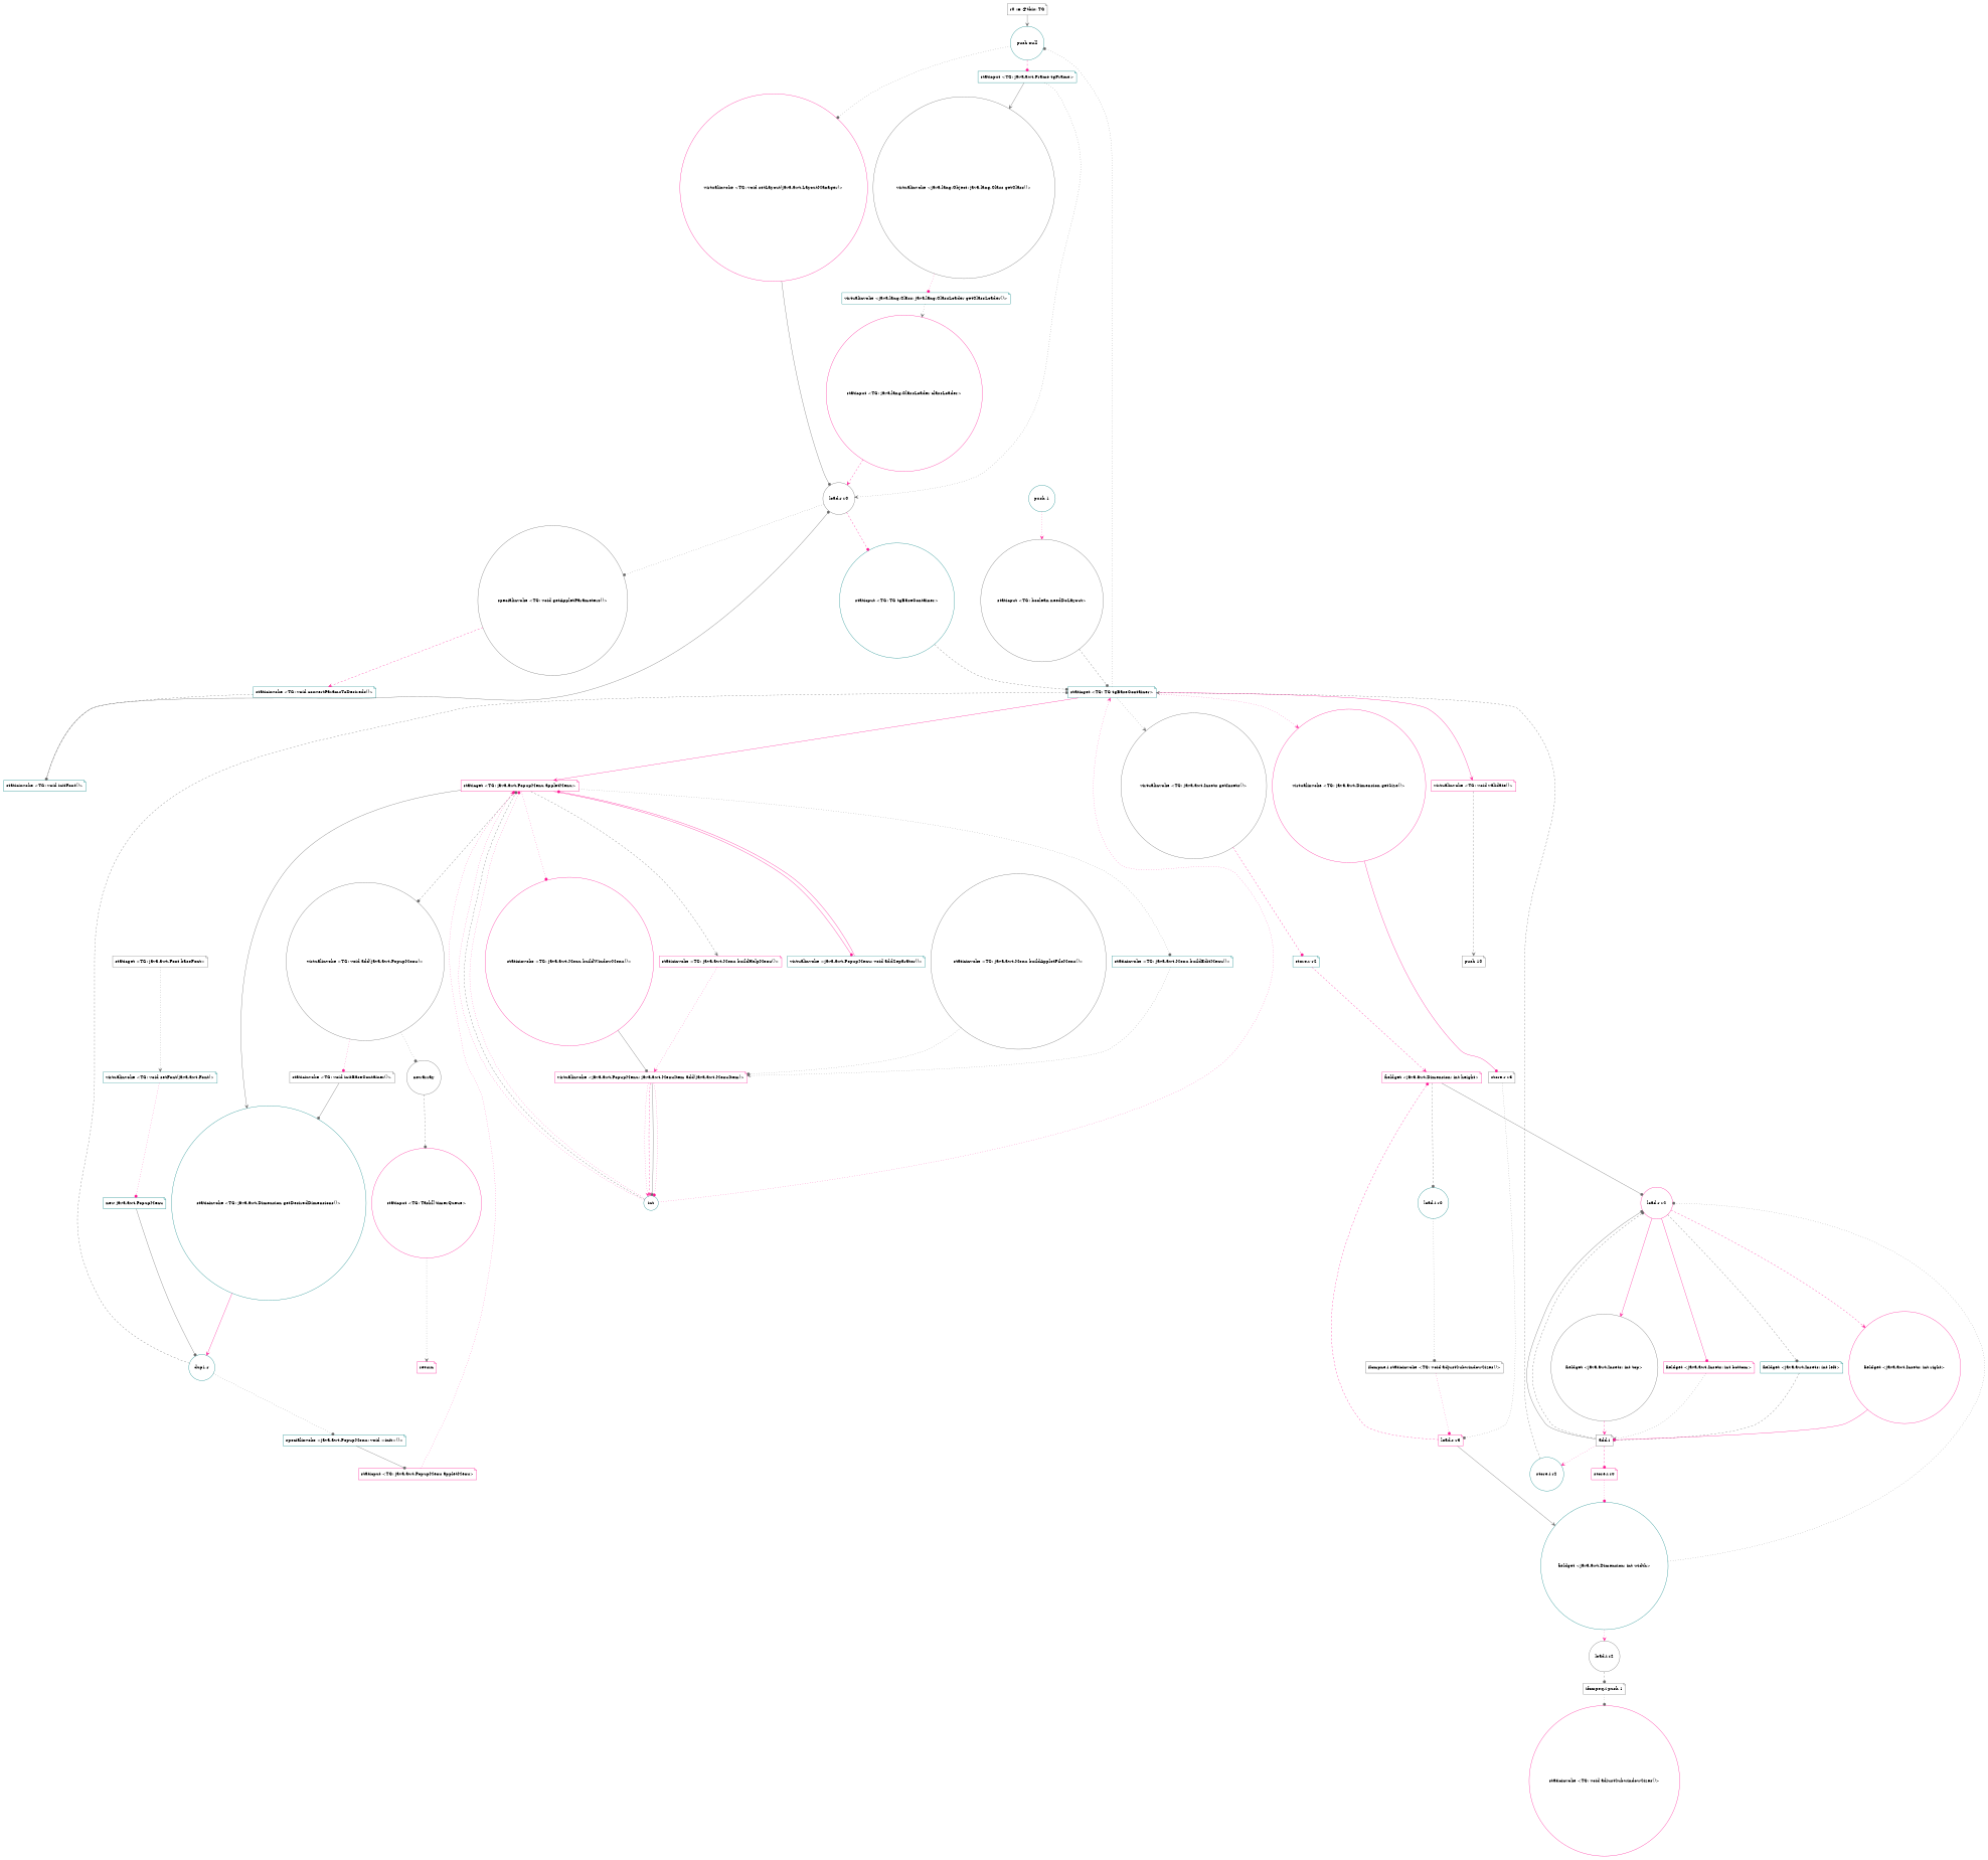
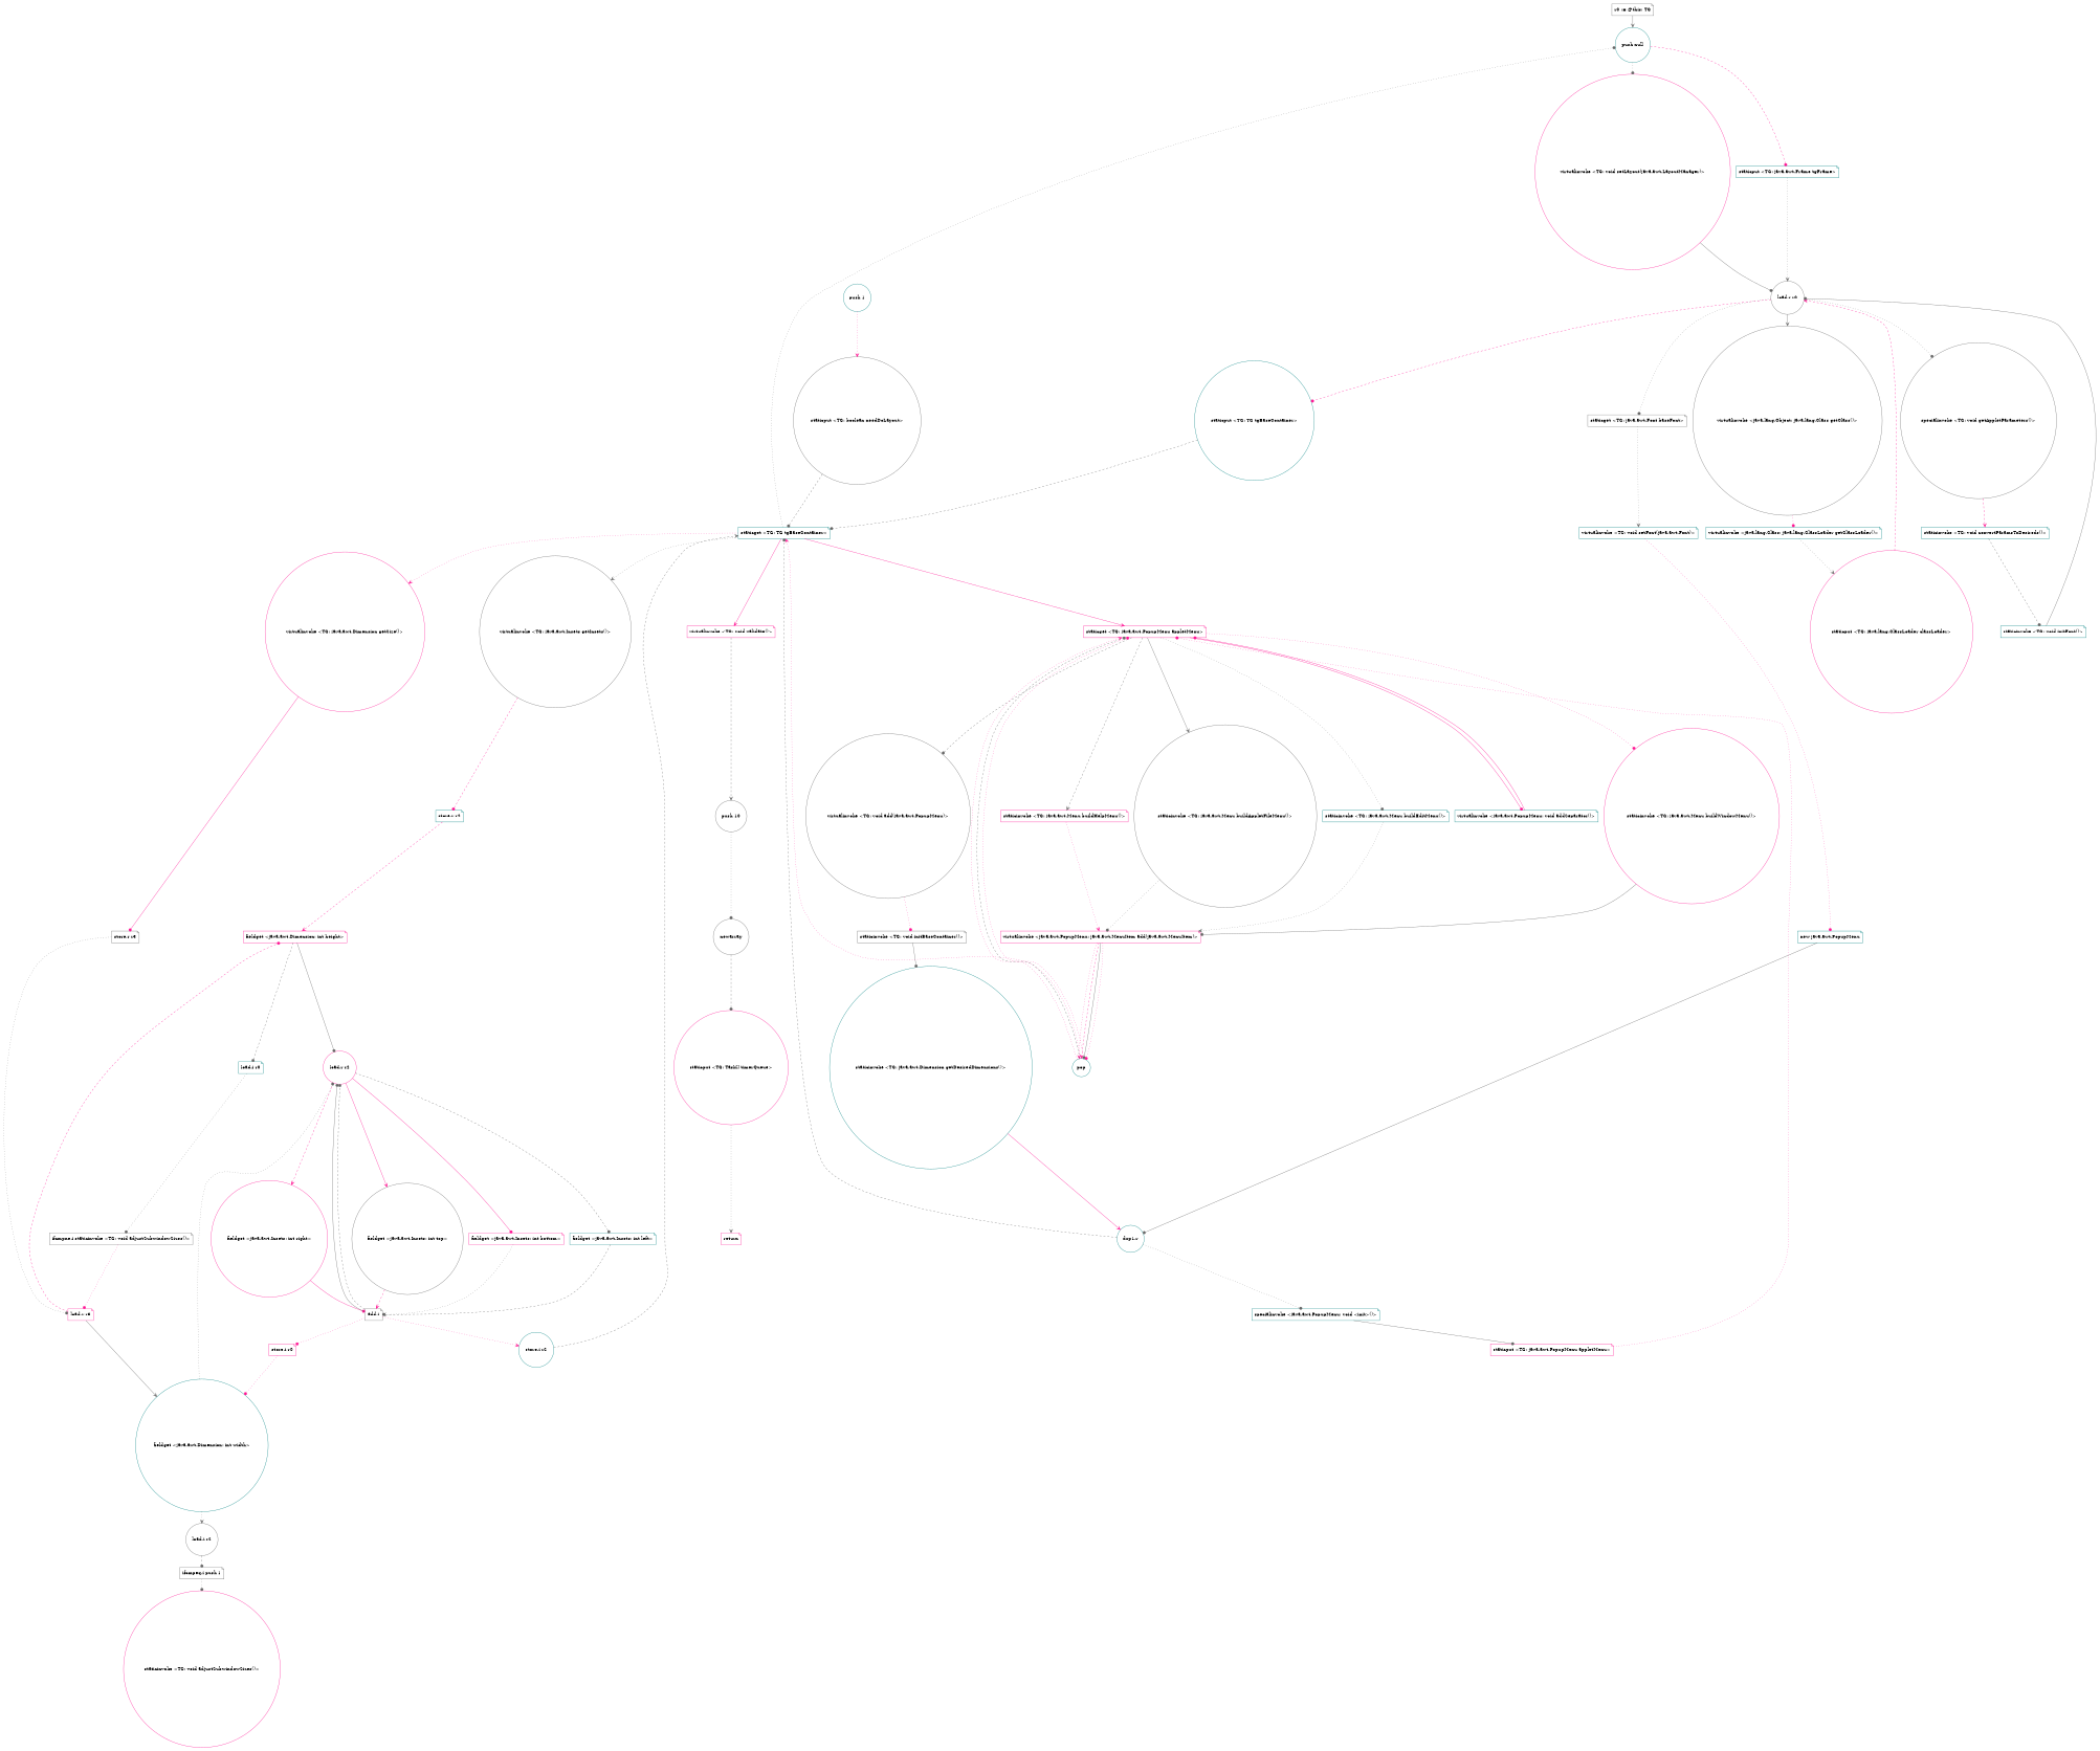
  digraph {
    node [color=teal shape=note]
    edge [arrowhead=dot color=gray40 style=dotted]
    "r0 := @this: TG" [color=gray40]
    "push null" [shape=circle]
    "staticput <TG: java.awt.Frame tgFrame>"
    "virtualinvoke <TG: void setLayout(java.awt.LayoutManager)>" [color=deeppink shape=circle]
    "load.r r0" [color=gray40 shape=circle]
    "staticput <TG: TG tgBaseContainer>" [shape=circle]
    "virtualinvoke <java.lang.Object: java.lang.Class getClass()>" [color=gray40 shape=circle]
    "specialinvoke <TG: void getAppletParameters()>" [color=gray40 shape=circle]
    "staticget <TG: java.awt.Font baseFont>" [color=gray40]
    "staticget <TG: TG tgBaseContainer>"
    "virtualinvoke <java.lang.Class: java.lang.ClassLoader getClassLoader()>"
    "staticinvoke <TG: void convertParamsToDesireds()>"
    "virtualinvoke <TG: void setFont(java.awt.Font)>"
    "staticget <TG: java.awt.PopupMenu appletMenu>" [color=deeppink]
    "virtualinvoke <TG: java.awt.Insets getInsets()>" [color=gray40 shape=circle]
    "virtualinvoke <TG: java.awt.Dimension getSize()>" [color=deeppink shape=circle]
    "virtualinvoke <TG: void validate()>" [color=deeppink]
    "staticinvoke <TG: java.awt.Menu buildAppletFileMenu()>" [color=gray40 shape=circle]
    "staticinvoke <TG: java.awt.Menu buildEditMenu()>"
    "staticinvoke <TG: java.awt.Menu buildWindowMenu()>" [color=deeppink shape=circle]
    "virtualinvoke <java.awt.PopupMenu: void addSeparator()>"
    "staticinvoke <TG: java.awt.Menu buildHelpMenu()>" [color=deeppink]
    "virtualinvoke <TG: void add(java.awt.PopupMenu)>" [color=gray40 shape=circle]
    "store.r r2"
    "store.r r3" [color=gray40]
-   "push 10" [color=gray40]
+   "push 10" [color=gray40 shape=circle]
    "staticput <TG: java.lang.ClassLoader classLoader>" [color=deeppink shape=circle]
    "staticinvoke <TG: void initFont()>"
    "new java.awt.PopupMenu"
    "dup1.r" [shape=circle]
    "specialinvoke <java.awt.PopupMenu: void <init>()>"
    "staticput <TG: java.awt.PopupMenu appletMenu>" [color=deeppink]
    "virtualinvoke <java.awt.PopupMenu: java.awt.MenuItem add(java.awt.MenuItem)>" [color=deeppink]
    "staticinvoke <TG: void initBaseContainer()>" [color=gray40]
-   pop [shape=circle label=int]
+   pop [shape=circle]
    "staticinvoke <TG: java.awt.Dimension getDesiredDimensions()>" [shape=circle]
    "fieldget <java.awt.Dimension: int height>" [color=deeppink]
    "load.r r2" [color=deeppink shape=circle]
-   "load.i r0" [shape=circle]
+   "load.i r0"
    "fieldget <java.awt.Insets: int top>" [color=gray40 shape=circle]
    "fieldget <java.awt.Insets: int bottom>" [color=deeppink]
    "fieldget <java.awt.Insets: int left>"
    "fieldget <java.awt.Insets: int right>" [color=deeppink shape=circle]
    "ifcmpne.i staticinvoke <TG: void adjustSubwindowSizes()>" [color=gray40]
    "add.i" [color=gray40]
    "store.i r0" [color=deeppink]
    "store.i r2" [shape=circle]
    "fieldget <java.awt.Dimension: int width>" [shape=circle]
    "load.i r2" [color=gray40 shape=circle]
    "ifcmpeq.i push 1" [color=gray40]
    "load.r r3" [color=deeppink]
    "staticinvoke <TG: void adjustSubwindowSizes()>" [color=deeppink shape=circle]
    "staticput <TG: boolean needDoLayout>" [color=gray40 shape=circle]
    "push 1" [shape=circle]
    newarray [color=gray40 shape=circle]
    "staticput <TG: Task[] timerQueue>" [color=deeppink shape=circle]
    return [color=deeppink]
    "r0 := @this: TG" -> "push null" [arrowhead=vee style=solid]
    "push null" -> "staticput <TG: java.awt.Frame tgFrame>" [color=deeppink style=dashed]
    "push null" -> "virtualinvoke <TG: void setLayout(java.awt.LayoutManager)>"
    "staticput <TG: java.awt.Frame tgFrame>" -> "load.r r0" [arrowhead=vee]
    "virtualinvoke <TG: void setLayout(java.awt.LayoutManager)>" -> "load.r r0" [style=solid]
    "load.r r0" -> "staticput <TG: TG tgBaseContainer>" [color=deeppink style=dashed]
-   "staticput <TG: java.awt.Frame tgFrame>" -> "virtualinvoke <java.lang.Object: java.lang.Class getClass()>" [arrowhead=vee style=solid]
+   "load.r r0" -> "virtualinvoke <java.lang.Object: java.lang.Class getClass()>" [arrowhead=vee style=solid]
    "load.r r0" -> "specialinvoke <TG: void getAppletParameters()>"
+   "load.r r0" -> "staticget <TG: java.awt.Font baseFont>"
    "staticput <TG: TG tgBaseContainer>" -> "staticget <TG: TG tgBaseContainer>" [style=dashed]
    "virtualinvoke <java.lang.Object: java.lang.Class getClass()>" -> "virtualinvoke <java.lang.Class: java.lang.ClassLoader getClassLoader()>" [color=deeppink]
    "specialinvoke <TG: void getAppletParameters()>" -> "staticinvoke <TG: void convertParamsToDesireds()>" [arrowhead=vee color=deeppink style=dashed]
    "staticget <TG: java.awt.Font baseFont>" -> "virtualinvoke <TG: void setFont(java.awt.Font)>" [arrowhead=vee]
    "staticget <TG: TG tgBaseContainer>" -> "push null"
    "staticget <TG: TG tgBaseContainer>" -> "staticget <TG: java.awt.PopupMenu appletMenu>" [arrowhead=vee color=deeppink style=solid]
    "staticget <TG: TG tgBaseContainer>" -> "virtualinvoke <TG: java.awt.Insets getInsets()>" [arrowhead=vee]
    "staticget <TG: TG tgBaseContainer>" -> "virtualinvoke <TG: java.awt.Dimension getSize()>" [arrowhead=vee color=deeppink]
    "staticget <TG: TG tgBaseContainer>" -> "virtualinvoke <TG: void validate()>" [arrowhead=vee color=deeppink style=solid]
    "virtualinvoke <java.lang.Class: java.lang.ClassLoader getClassLoader()>" -> "staticput <TG: java.lang.ClassLoader classLoader>" [arrowhead=vee]
    "staticinvoke <TG: void convertParamsToDesireds()>" -> "staticinvoke <TG: void initFont()>" [style=dashed]
    "virtualinvoke <TG: void setFont(java.awt.Font)>" -> "new java.awt.PopupMenu" [color=deeppink]
-   "staticget <TG: java.awt.PopupMenu appletMenu>" -> "staticinvoke <TG: java.awt.Dimension getDesiredDimensions()>" [arrowhead=vee style=solid]
+   "staticget <TG: java.awt.PopupMenu appletMenu>" -> "staticinvoke <TG: java.awt.Menu buildAppletFileMenu()>" [arrowhead=vee style=solid]
    "staticget <TG: java.awt.PopupMenu appletMenu>" -> "staticinvoke <TG: java.awt.Menu buildEditMenu()>"
    "staticget <TG: java.awt.PopupMenu appletMenu>" -> "staticinvoke <TG: java.awt.Menu buildWindowMenu()>" [color=deeppink]
    "staticget <TG: java.awt.PopupMenu appletMenu>" -> "virtualinvoke <java.awt.PopupMenu: void addSeparator()>" [color=deeppink style=solid]
    "staticget <TG: java.awt.PopupMenu appletMenu>" -> "staticinvoke <TG: java.awt.Menu buildHelpMenu()>" [arrowhead=vee style=dashed]
    "staticget <TG: java.awt.PopupMenu appletMenu>" -> "virtualinvoke <TG: void add(java.awt.PopupMenu)>" [style=dashed]
    "virtualinvoke <TG: java.awt.Insets getInsets()>" -> "store.r r2" [color=deeppink style=dashed]
    "virtualinvoke <TG: java.awt.Dimension getSize()>" -> "store.r r3" [color=deeppink style=solid]
    "virtualinvoke <TG: void validate()>" -> "push 10" [arrowhead=vee style=dashed]
    "staticinvoke <TG: java.awt.Menu buildAppletFileMenu()>" -> "virtualinvoke <java.awt.PopupMenu: java.awt.MenuItem add(java.awt.MenuItem)>"
    "staticinvoke <TG: java.awt.Menu buildEditMenu()>" -> "virtualinvoke <java.awt.PopupMenu: java.awt.MenuItem add(java.awt.MenuItem)>" [arrowhead=vee]
    "staticinvoke <TG: java.awt.Menu buildWindowMenu()>" -> "virtualinvoke <java.awt.PopupMenu: java.awt.MenuItem add(java.awt.MenuItem)>" [style=solid]
    "virtualinvoke <java.awt.PopupMenu: void addSeparator()>" -> "staticget <TG: java.awt.PopupMenu appletMenu>" [color=deeppink style=solid]
    "staticinvoke <TG: java.awt.Menu buildHelpMenu()>" -> "virtualinvoke <java.awt.PopupMenu: java.awt.MenuItem add(java.awt.MenuItem)>" [arrowhead=vee color=deeppink]
    "virtualinvoke <TG: void add(java.awt.PopupMenu)>" -> "staticinvoke <TG: void initBaseContainer()>" [color=deeppink]
    "store.r r2" -> "fieldget <java.awt.Dimension: int height>" [arrowhead=vee color=deeppink style=dashed]
    "store.r r3" -> "load.r r3"
-   "virtualinvoke <TG: void add(java.awt.PopupMenu)>" -> newarray
+   "push 10" -> newarray
    "staticput <TG: java.lang.ClassLoader classLoader>" -> "load.r r0" [arrowhead=vee color=deeppink style=dashed]
    "staticinvoke <TG: void initFont()>" -> "load.r r0" [style=solid]
    "new java.awt.PopupMenu" -> "dup1.r" [style=solid]
    "dup1.r" -> "staticget <TG: TG tgBaseContainer>" [style=dashed]
    "dup1.r" -> "specialinvoke <java.awt.PopupMenu: void <init>()>"
    "specialinvoke <java.awt.PopupMenu: void <init>()>" -> "staticput <TG: java.awt.PopupMenu appletMenu>" [style=solid]
    "staticput <TG: java.awt.PopupMenu appletMenu>" -> "staticget <TG: java.awt.PopupMenu appletMenu>" [color=deeppink]
    "virtualinvoke <java.awt.PopupMenu: java.awt.MenuItem add(java.awt.MenuItem)>" -> pop [arrowhead=vee color=deeppink]
    "virtualinvoke <java.awt.PopupMenu: java.awt.MenuItem add(java.awt.MenuItem)>" -> pop [arrowhead=vee color=deeppink style=dashed]
    "virtualinvoke <java.awt.PopupMenu: java.awt.MenuItem add(java.awt.MenuItem)>" -> pop [style=solid]
    "virtualinvoke <java.awt.PopupMenu: java.awt.MenuItem add(java.awt.MenuItem)>" -> pop [color=deeppink]
    "staticinvoke <TG: void initBaseContainer()>" -> "staticinvoke <TG: java.awt.Dimension getDesiredDimensions()>" [style=solid]
    pop -> "staticget <TG: TG tgBaseContainer>" [arrowhead=vee color=deeppink]
    pop -> "staticget <TG: java.awt.PopupMenu appletMenu>" [arrowhead=vee color=deeppink]
    pop -> "staticget <TG: java.awt.PopupMenu appletMenu>" [style=dashed]
    pop -> "staticget <TG: java.awt.PopupMenu appletMenu>" [color=deeppink]
    "staticinvoke <TG: java.awt.Dimension getDesiredDimensions()>" -> "dup1.r" [arrowhead=vee color=deeppink style=solid]
    "fieldget <java.awt.Dimension: int height>" -> "load.r r2" [style=solid]
    "fieldget <java.awt.Dimension: int height>" -> "load.i r0" [style=dashed]
    "load.r r2" -> "fieldget <java.awt.Insets: int top>" [arrowhead=vee color=deeppink style=solid]
    "load.r r2" -> "fieldget <java.awt.Insets: int bottom>" [color=deeppink style=solid]
    "load.r r2" -> "fieldget <java.awt.Insets: int left>" [style=dashed]
    "load.r r2" -> "fieldget <java.awt.Insets: int right>" [arrowhead=vee color=deeppink style=dashed]
    "load.i r0" -> "ifcmpne.i staticinvoke <TG: void adjustSubwindowSizes()>"
    "fieldget <java.awt.Insets: int top>" -> "add.i" [arrowhead=vee color=deeppink style=dashed]
    "fieldget <java.awt.Insets: int bottom>" -> "add.i" [arrowhead=vee]
    "fieldget <java.awt.Insets: int left>" -> "add.i" [style=dashed]
    "fieldget <java.awt.Insets: int right>" -> "add.i" [color=deeppink style=solid]
    "ifcmpne.i staticinvoke <TG: void adjustSubwindowSizes()>" -> "load.r r3" [color=deeppink]
    "add.i" -> "load.r r2" [style=solid]
    "add.i" -> "load.r r2" [style=dashed]
-   "add.i" -> "store.i r0" [color=deeppink style=dashed]
+   "add.i" -> "store.i r0" [color=deeppink]
    "add.i" -> "store.i r2" [arrowhead=vee color=deeppink]
    "store.i r0" -> "fieldget <java.awt.Dimension: int width>" [color=deeppink]
    "store.i r2" -> "staticget <TG: TG tgBaseContainer>" [arrowhead=vee style=dashed]
    "fieldget <java.awt.Dimension: int width>" -> "load.r r2"
-   "fieldget <java.awt.Dimension: int width>" -> "load.i r2" [arrowhead=vee color=deeppink]
+   "fieldget <java.awt.Dimension: int width>" -> "load.i r2" [arrowhead=vee]
    "load.i r2" -> "ifcmpeq.i push 1" [style=dashed]
    "ifcmpeq.i push 1" -> "staticinvoke <TG: void adjustSubwindowSizes()>"
    "load.r r3" -> "fieldget <java.awt.Dimension: int height>" [color=deeppink style=dashed]
    "load.r r3" -> "fieldget <java.awt.Dimension: int width>" [arrowhead=vee style=solid]
    "staticput <TG: boolean needDoLayout>" -> "staticget <TG: TG tgBaseContainer>" [style=dashed]
    "push 1" -> "staticput <TG: boolean needDoLayout>" [arrowhead=vee color=deeppink]
    newarray -> "staticput <TG: Task[] timerQueue>" [style=dashed]
    "staticput <TG: Task[] timerQueue>" -> return [arrowhead=vee]
  }
